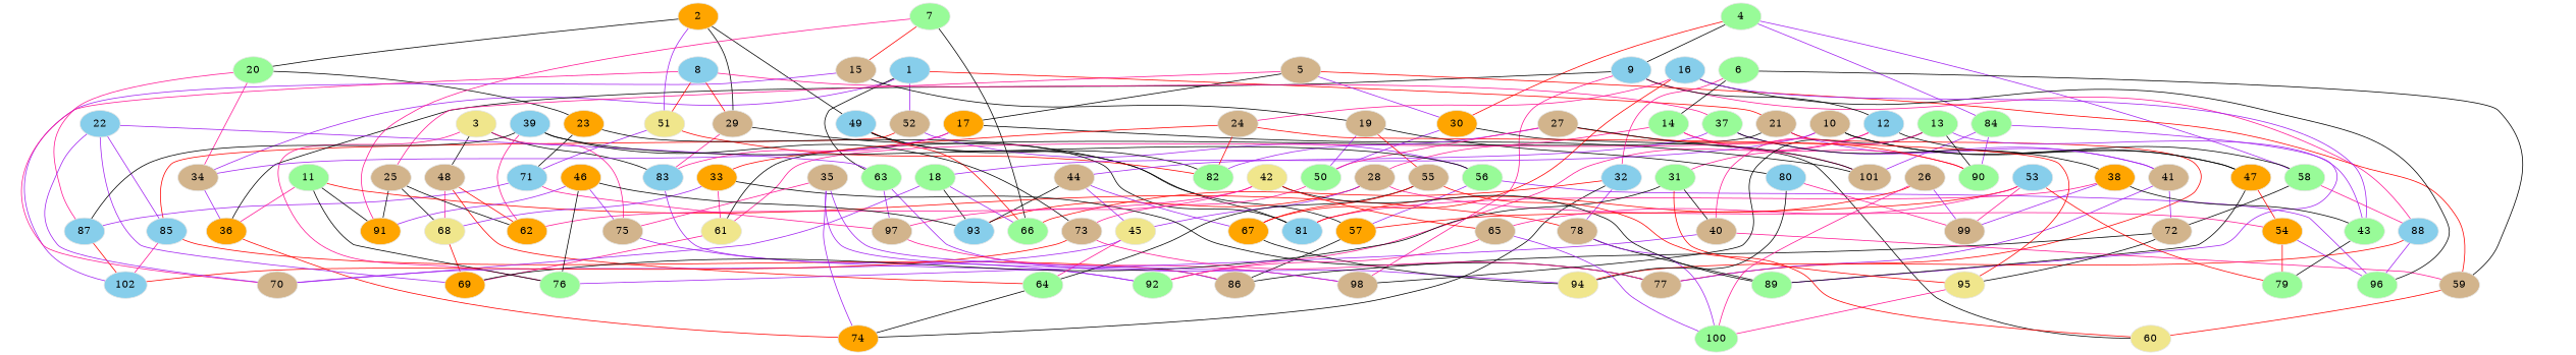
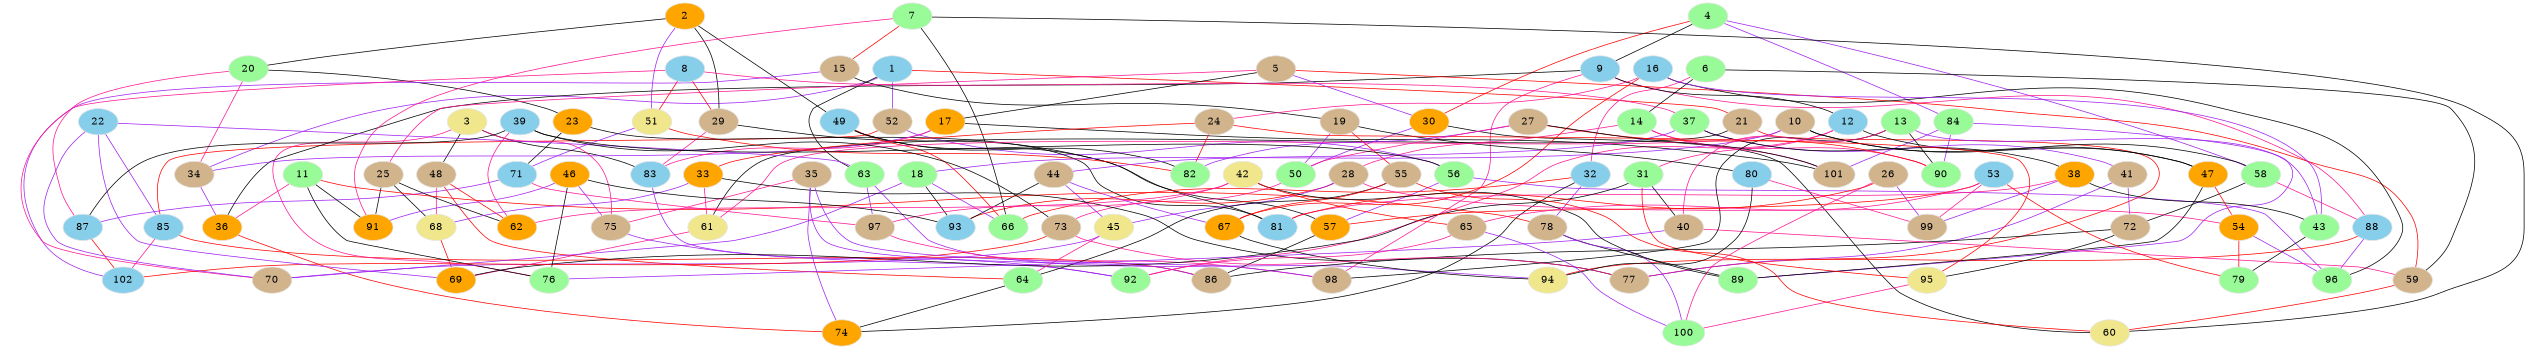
  graph {
    node [color=gray90 fillcolor=tan style=filled]
    edge [color=black]
    1 [fillcolor=skyblue]
    21
    34
    52
    63 [fillcolor=palegreen]
    61 [fillcolor=khaki]
    41
    77
    36 [fillcolor=orange]
    85 [fillcolor=skyblue]
    56 [fillcolor=palegreen]
    97
    94 [fillcolor=khaki]
    2 [fillcolor=orange]
    20 [fillcolor=palegreen]
    29
    49 [fillcolor=skyblue]
    51 [fillcolor=khaki]
    23 [fillcolor=orange]
    87 [fillcolor=skyblue]
    83 [fillcolor=skyblue]
    57 [fillcolor=orange]
    66 [fillcolor=palegreen]
    81 [fillcolor=skyblue]
    82 [fillcolor=palegreen]
    71 [fillcolor=skyblue]
    3 [fillcolor=khaki]
    48
    75
    76 [fillcolor=palegreen]
    62 [fillcolor=orange]
    68 [fillcolor=khaki]
    64 [fillcolor=palegreen]
    92 [fillcolor=palegreen]
    4 [fillcolor=palegreen]
    9 [fillcolor=skyblue]
    30 [fillcolor=orange]
    58 [fillcolor=palegreen]
    84 [fillcolor=palegreen]
    88 [fillcolor=skyblue]
    12 [fillcolor=skyblue]
    98
    60 [fillcolor=khaki]
    50 [fillcolor=palegreen]
    72
    90 [fillcolor=palegreen]
    101
    89 [fillcolor=palegreen]
    5
    17 [fillcolor=orange]
    25
    59
    91 [fillcolor=orange]
    6 [fillcolor=palegreen]
    14 [fillcolor=palegreen]
    32 [fillcolor=skyblue]
    28
    78
    74 [fillcolor=orange]
    96 [fillcolor=palegreen]
    7 [fillcolor=palegreen]
    15
    19
    102 [fillcolor=skyblue]
    8 [fillcolor=skyblue]
    37 [fillcolor=palegreen]
    70
    38 [fillcolor=orange]
    44
    47 [fillcolor=orange]
    31 [fillcolor=palegreen]
    10
    18 [fillcolor=palegreen]
    93 [fillcolor=skyblue]
    54 [fillcolor=orange]
    69 [fillcolor=orange]
    11 [fillcolor=palegreen]
    100 [fillcolor=palegreen]
    40
    95 [fillcolor=khaki]
    13 [fillcolor=palegreen]
    43 [fillcolor=palegreen]
    79 [fillcolor=palegreen]
    45 [fillcolor=khaki]
    55
    80 [fillcolor=skyblue]
    26
    99
    16 [fillcolor=skyblue]
    24
    67 [fillcolor=orange]
    33 [fillcolor=orange]
    73
    22 [fillcolor=skyblue]
    86
    27
    35
    39 [fillcolor=skyblue]
    42 [fillcolor=khaki]
    65
    46 [fillcolor=orange]
    53 [fillcolor=skyblue]
    1 -- 21 [color=red]
    1 -- 34 [color=purple]
    1 -- 52 [color=purple]
    1 -- 63
    21 -- 61
-   21 -- 41 [color=purple]
    21 -- 77 [color=red]
    34 -- 36 [color=purple]
    52 -- 85 [color=red]
    52 -- 56 [color=purple]
    63 -- 97 [color=purple]
    63 -- 94 [color=purple]
    61 -- 69 [color=deeppink]
    41 -- 77 [color=purple]
    41 -- 72 [color=purple]
    36 -- 74 [color=red]
    85 -- 102 [color=deeppink]
    85 -- 86 [color=red]
    56 -- 57 [color=purple]
    56 -- 96 [color=purple]
    97 -- 98 [color=deeppink]
    2 -- 20
    2 -- 29
    2 -- 49
    2 -- 51 [color=purple]
    20 -- 34 [color=deeppink]
    20 -- 23
    20 -- 87 [color=deeppink]
    29 -- 83 [color=deeppink]
    29 -- 57
    49 -- 66 [color=red]
    49 -- 81
    49 -- 82
    51 -- 82 [color=red]
    51 -- 71 [color=purple]
    23 -- 81
    23 -- 71
    87 -- 102 [color=red]
    83 -- 92 [color=purple]
    57 -- 86
    71 -- 97 [color=deeppink]
    71 -- 87 [color=purple]
    3 -- 83
    3 -- 48
    3 -- 75 [color=deeppink]
    3 -- 76 [color=deeppink]
    48 -- 62 [color=red]
    48 -- 68 [color=deeppink]
    48 -- 64 [color=red]
    75 -- 92 [color=purple]
    68 -- 69 [color=red]
    64 -- 74
    4 -- 9
    4 -- 30 [color=red]
    4 -- 58 [color=purple]
    4 -- 84 [color=purple]
    9 -- 36
    9 -- 88 [color=deeppink]
    9 -- 12
    9 -- 98 [color=deeppink]
    30 -- 60
    30 -- 50 [color=purple]
    58 -- 88 [color=deeppink]
    58 -- 72
    84 -- 90 [color=purple]
    84 -- 101 [color=purple]
    84 -- 89 [color=purple]
    88 -- 94 [color=red]
    88 -- 96 [color=purple]
    12 -- 92 [color=deeppink]
    12 -- 47
    12 -- 31 [color=deeppink]
    50 -- 73 [color=deeppink]
    72 -- 95
    72 -- 86
    5 -- 30 [color=purple]
    5 -- 17
    5 -- 25 [color=deeppink]
    5 -- 59 [color=red]
    17 -- 34 [color=purple]
    17 -- 83 [color=deeppink]
    17 -- 101
    25 -- 62
    25 -- 68
    25 -- 91
    59 -- 60 [color=red]
    6 -- 59
    6 -- 14
    6 -- 32 [color=deeppink]
    14 -- 90 [color=deeppink]
    14 -- 101 [color=deeppink]
    14 -- 28 [color=deeppink]
    32 -- 66 [color=red]
    32 -- 78 [color=purple]
    32 -- 74
    28 -- 93 [color=red]
    28 -- 54 [color=deeppink]
    28 -- 45 [color=purple]
    78 -- 89
    78 -- 100 [color=purple]
    7 -- 66
+   7 -- 60
    7 -- 91 [color=deeppink]
    7 -- 15 [color=red]
    15 -- 19
    15 -- 102 [color=purple]
    19 -- 50 [color=purple]
    19 -- 55 [color=red]
    19 -- 80
    8 -- 29 [color=red]
    8 -- 51 [color=red]
    8 -- 37 [color=deeppink]
    8 -- 70 [color=deeppink]
    37 -- 41 [color=purple]
    37 -- 38
    37 -- 44 [color=purple]
    38 -- 81 [color=deeppink]
    38 -- 43
    38 -- 99 [color=purple]
    44 -- 93
    44 -- 45 [color=purple]
    44 -- 67 [color=purple]
    47 -- 89
    47 -- 54 [color=red]
    31 -- 69
    31 -- 40
    31 -- 95 [color=red]
    10 -- 61 [color=deeppink]
    10 -- 58
    10 -- 47
    10 -- 18 [color=purple]
    18 -- 66 [color=purple]
    18 -- 70 [color=purple]
    18 -- 93
    54 -- 96 [color=purple]
    54 -- 79 [color=red]
    11 -- 36 [color=deeppink]
    11 -- 76
    11 -- 91
    11 -- 78 [color=red]
    40 -- 76 [color=purple]
    40 -- 59 [color=deeppink]
    95 -- 100 [color=deeppink]
    13 -- 98
    13 -- 90
    13 -- 40 [color=deeppink]
    13 -- 43 [color=purple]
    43 -- 79
    45 -- 64 [color=deeppink]
    45 -- 70 [color=purple]
    55 -- 64
    55 -- 60 [color=red]
    55 -- 67 [color=red]
    80 -- 94
    80 -- 99 [color=deeppink]
    26 -- 81 [color=red]
    26 -- 100 [color=deeppink]
    26 -- 99 [color=purple]
    16 -- 96
    16 -- 43 [color=purple]
    16 -- 24 [color=deeppink]
    16 -- 67 [color=red]
    24 -- 82 [color=red]
    24 -- 95 [color=red]
    24 -- 33 [color=red]
    67 -- 94
    33 -- 61 [color=deeppink]
    33 -- 77
    33 -- 68 [color=purple]
    73 -- 77 [color=deeppink]
    73 -- 102 [color=red]
    22 -- 63 [color=purple]
    22 -- 85 [color=purple]
    22 -- 70 [color=purple]
    22 -- 69 [color=purple]
    27 -- 82 [color=purple]
    27 -- 50 [color=deeppink]
    27 -- 90 [color=red]
    27 -- 101
    35 -- 75 [color=deeppink]
    35 -- 98 [color=purple]
    35 -- 74 [color=purple]
    35 -- 86 [color=purple]
    39 -- 56
    39 -- 87
    39 -- 62 [color=deeppink]
    39 -- 73
    42 -- 97 [color=deeppink]
    42 -- 62 [color=deeppink]
    42 -- 89
    42 -- 65 [color=red]
    65 -- 92 [color=deeppink]
    65 -- 100 [color=purple]
    46 -- 75 [color=purple]
    46 -- 76
    46 -- 91 [color=purple]
    46 -- 93
    53 -- 57 [color=red]
    53 -- 79 [color=red]
    53 -- 99 [color=deeppink]
    53 -- 65 [color=deeppink]
  }
